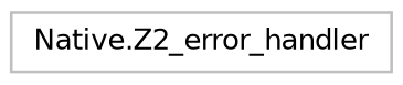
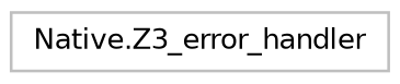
  digraph {
    rankdir=LR
-   n1 [color=grey75 fillcolor=white fontname=Helvetica fontsize=10 height=0.2 label="Native.Z2_error_handler" shape=record style=filled width=0.4]
+   n1 [color=grey75 fillcolor=white fontname=Helvetica fontsize=10 height=0.2 label="Native.Z3_error_handler" shape=record style=filled width=0.4]
  }
